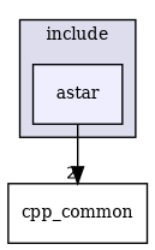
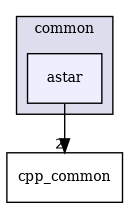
  digraph {
    compound=true
    fontname="DejaVu Serif"
    node [fontname="DejaVu Serif" fontsize=10 shape=box]
    n1 [fillcolor="#eeeeff" label=astar pencolor=black style=filled]
    n2 [label=cpp_common]
    subgraph cluster_1 {
      bgcolor="#ddddee"
      fontsize=10
-     label=include
+     label=common
      pencolor=black
      n1
    }
    n1 -> n2 [headlabel=2 labeldistance=1.5 labelfontname=Helvetica labelfontsize=10 fontname="DejaVu Serif"]
  }
